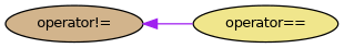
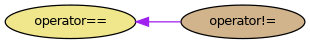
  digraph {
    rankdir=LR
    node [color=black fontname=Helvetica fontsize=10 shape=ellipse style=filled]
    n1 [fillcolor=khaki fontcolor=black height=0.2 label="operator==" width=0.4]
    n2 [height=0.2 label="operator!=" width=0.4 fillcolor=tan]
-   n2 -> n1 [color=purple dir=back fontname=Helvetica fontsize=10 labelfontname=Helvetica labelfontsize=10 style=solid]
+   n1 -> n2 [color=purple dir=back fontname=Helvetica fontsize=10 labelfontname=Helvetica labelfontsize=10 style=solid]
  }
